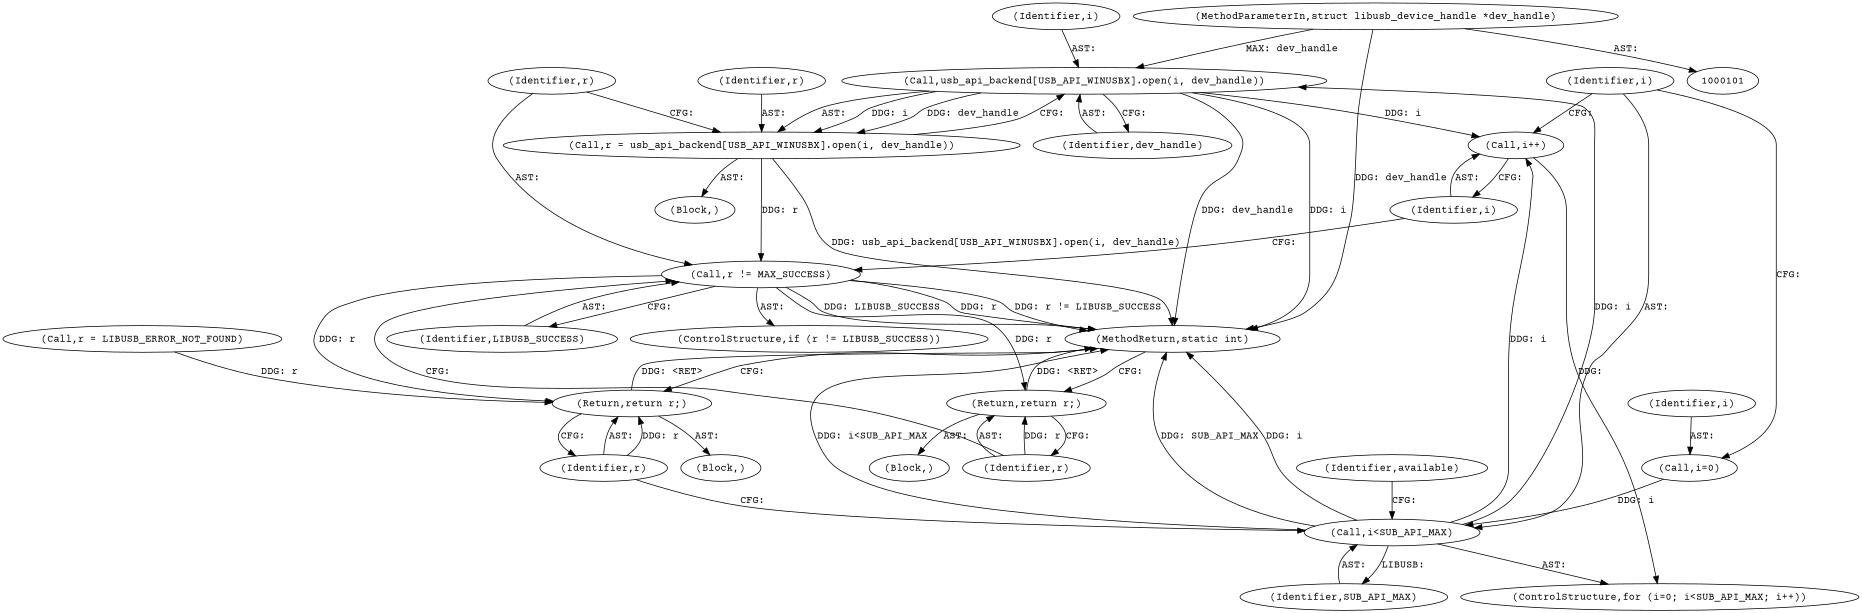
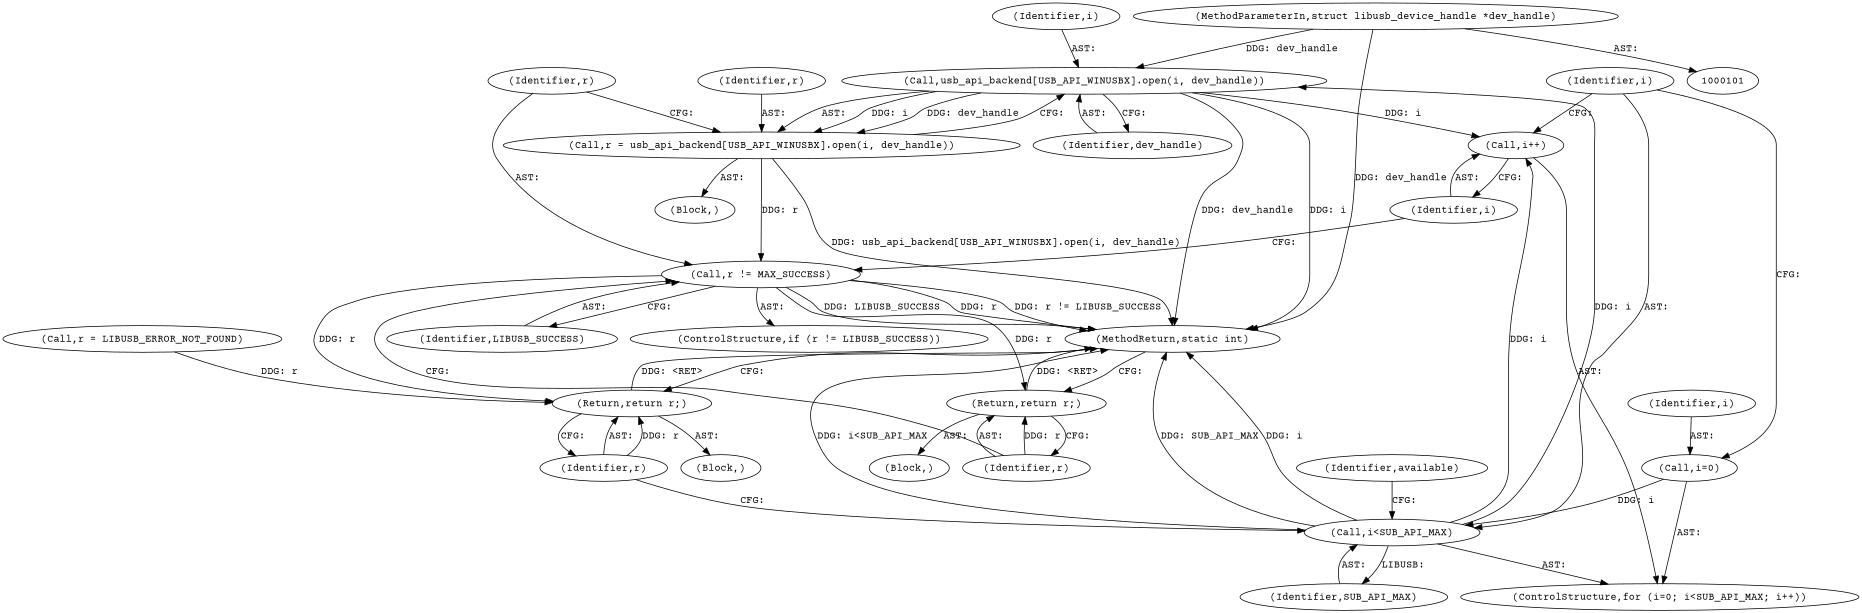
  digraph {
    fontname="Courier Prime"
    node [fontname="Courier Prime"]
    edge [fontname="Courier Prime"]
    n1 [label="(Call,usb_api_backend[USB_API_WINUSBX].open(i, dev_handle))"]
    n2 [label="(Call,i++)"]
    n3 [label="(Call,r = usb_api_backend[USB_API_WINUSBX].open(i, dev_handle))"]
    n4 [label="(MethodReturn,static int)"]
    n5 [label="(Identifier,dev_handle)"]
    n6 [label="(ControlStructure,for (i=0; i<SUB_API_MAX; i++))"]
    n7 [label="(Identifier,i)"]
    n8 [label="(Call,r != MAX_SUCCESS)"]
    n9 [label="(Block,)"]
    n10 [label="(Return,return r;)"]
    n11 [label="(Return,return r;)"]
    n12 [label="(Call,i<SUB_API_MAX)"]
    n13 [label="(Identifier,SUB_API_MAX)"]
    n14 [label="(Call,i=0)"]
    n15 [label="(MethodParameterIn,struct libusb_device_handle *dev_handle)"]
    1000101
    n17 [label="(Identifier,LIBUSB_SUCCESS)"]
    n18 [label="(ControlStructure,if (r != LIBUSB_SUCCESS))"]
    n19 [label="(Identifier,r)"]
    n20 [label="(Block,)"]
    n21 [label="(Identifier,r)"]
    n22 [label="(Block,)"]
    n23 [label="(Identifier,i)"]
    n24 [label="(Identifier,i)"]
    n25 [label="(Identifier,available)"]
    n26 [label="(Identifier,r)"]
    n27 [label="(Identifier,r)"]
    n28 [label="(Call,r = LIBUSB_ERROR_NOT_FOUND)"]
    n29 [label="(Identifier,i)"]
    n1 -> n2 [label="DDG: i"]
    n1 -> n3 [label="AST: "]
    n1 -> n3 [label="DDG: i"]
    n1 -> n3 [label="DDG: dev_handle"]
    n1 -> n4 [label="DDG: dev_handle"]
    n1 -> n4 [label="DDG: i"]
    n1 -> n5 [label="CFG: "]
-   n2 -> n6 [label="DDG: "]
+   n2 -> n6 [label="AST: "]
    n2 -> n7 [label="CFG: "]
    n3 -> n1 [label="CFG: "]
    n3 -> n4 [label="DDG: usb_api_backend[USB_API_WINUSBX].open(i, dev_handle)"]
    n3 -> n8 [label="DDG: r"]
    n3 -> n9 [label="AST: "]
    n4 -> n10 [label="CFG: "]
    n4 -> n11 [label="CFG: "]
    n5 -> n1 [label="AST: "]
    n7 -> n2 [label="AST: "]
    n7 -> n8 [label="CFG: "]
    n8 -> n4 [label="DDG: r"]
    n8 -> n4 [label="DDG: r != LIBUSB_SUCCESS"]
    n8 -> n4 [label="DDG: LIBUSB_SUCCESS"]
    n8 -> n10 [label="DDG: r"]
    n8 -> n11 [label="DDG: r"]
    n8 -> n17 [label="CFG: "]
    n8 -> n18 [label="AST: "]
    n10 -> n4 [label="DDG: <RET>"]
    n10 -> n19 [label="CFG: "]
    n10 -> n20 [label="AST: "]
    n11 -> n4 [label="DDG: <RET>"]
    n11 -> n21 [label="CFG: "]
    n11 -> n22 [label="AST: "]
    n12 -> n1 [label="DDG: i"]
    n12 -> n2 [label="DDG: i"]
    n12 -> n4 [label="DDG: i<SUB_API_MAX"]
    n12 -> n4 [label="DDG: SUB_API_MAX"]
    n12 -> n4 [label="DDG: i"]
    n12 -> n6 [label="AST: "]
    n12 -> n13 [label="LIBUSB: "]
    n13 -> n12 [label="AST: "]
+   n14 -> n6 [label="AST: "]
    n14 -> n12 [label="DDG: i"]
-   n15 -> n1 [label="MAX: dev_handle"]
+   n15 -> n1 [label="DDG: dev_handle"]
    n15 -> n4 [label="DDG: dev_handle"]
    n15 -> 1000101 [label="AST: "]
    n17 -> n8 [label="AST: "]
    n19 -> n8 [label="CFG: "]
    n19 -> n10 [label="AST: "]
    n19 -> n10 [label="DDG: r"]
    n21 -> n11 [label="AST: "]
    n21 -> n11 [label="DDG: r"]
    n21 -> n12 [label="CFG: "]
    n23 -> n2 [label="CFG: "]
    n23 -> n12 [label="AST: "]
    n23 -> n14 [label="CFG: "]
    n24 -> n1 [label="AST: "]
    n25 -> n12 [label="CFG: "]
    n26 -> n3 [label="AST: "]
    n27 -> n3 [label="CFG: "]
    n27 -> n8 [label="AST: "]
    n28 -> n11 [label="DDG: r"]
    n29 -> n14 [label="AST: "]
  }
